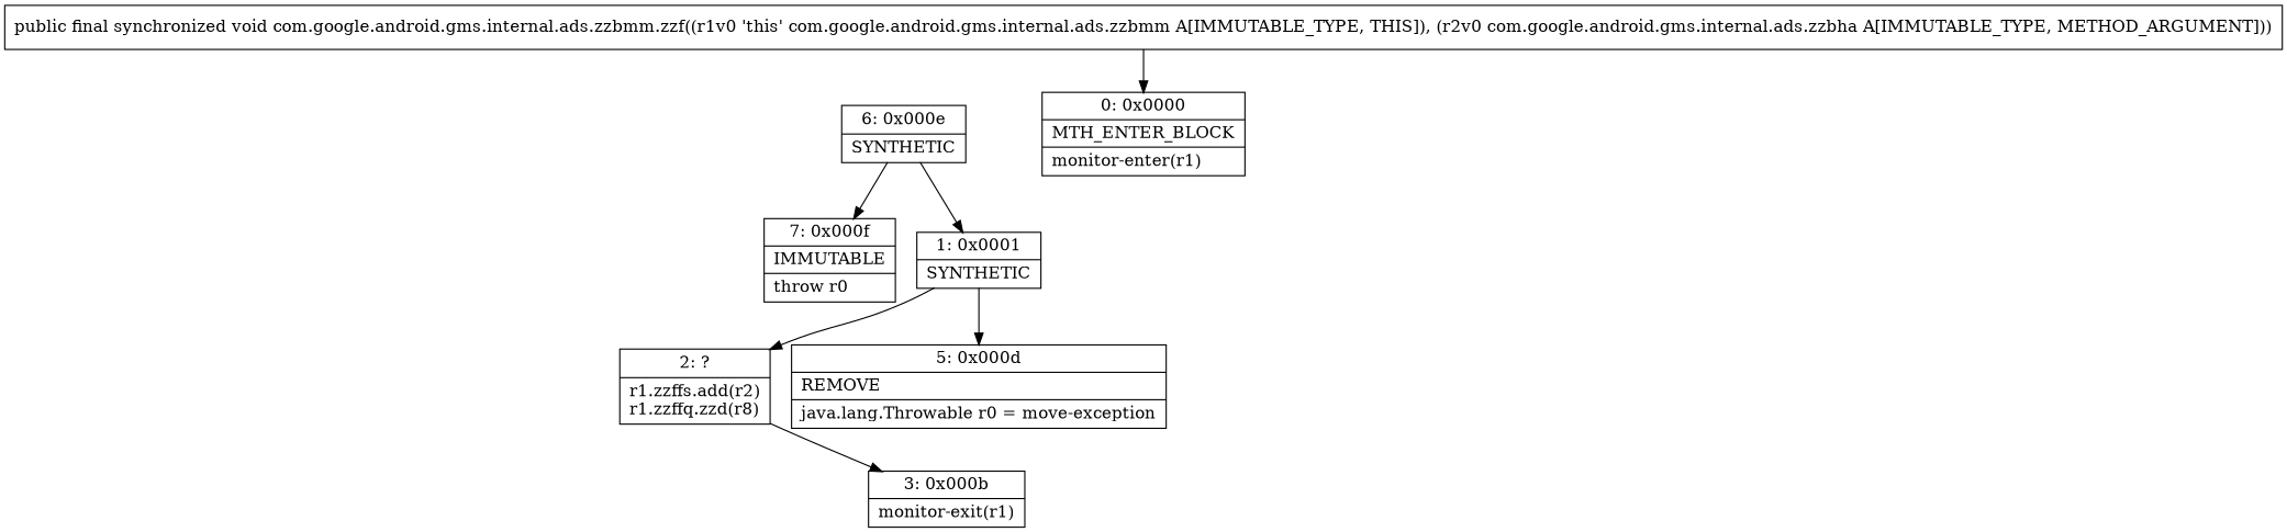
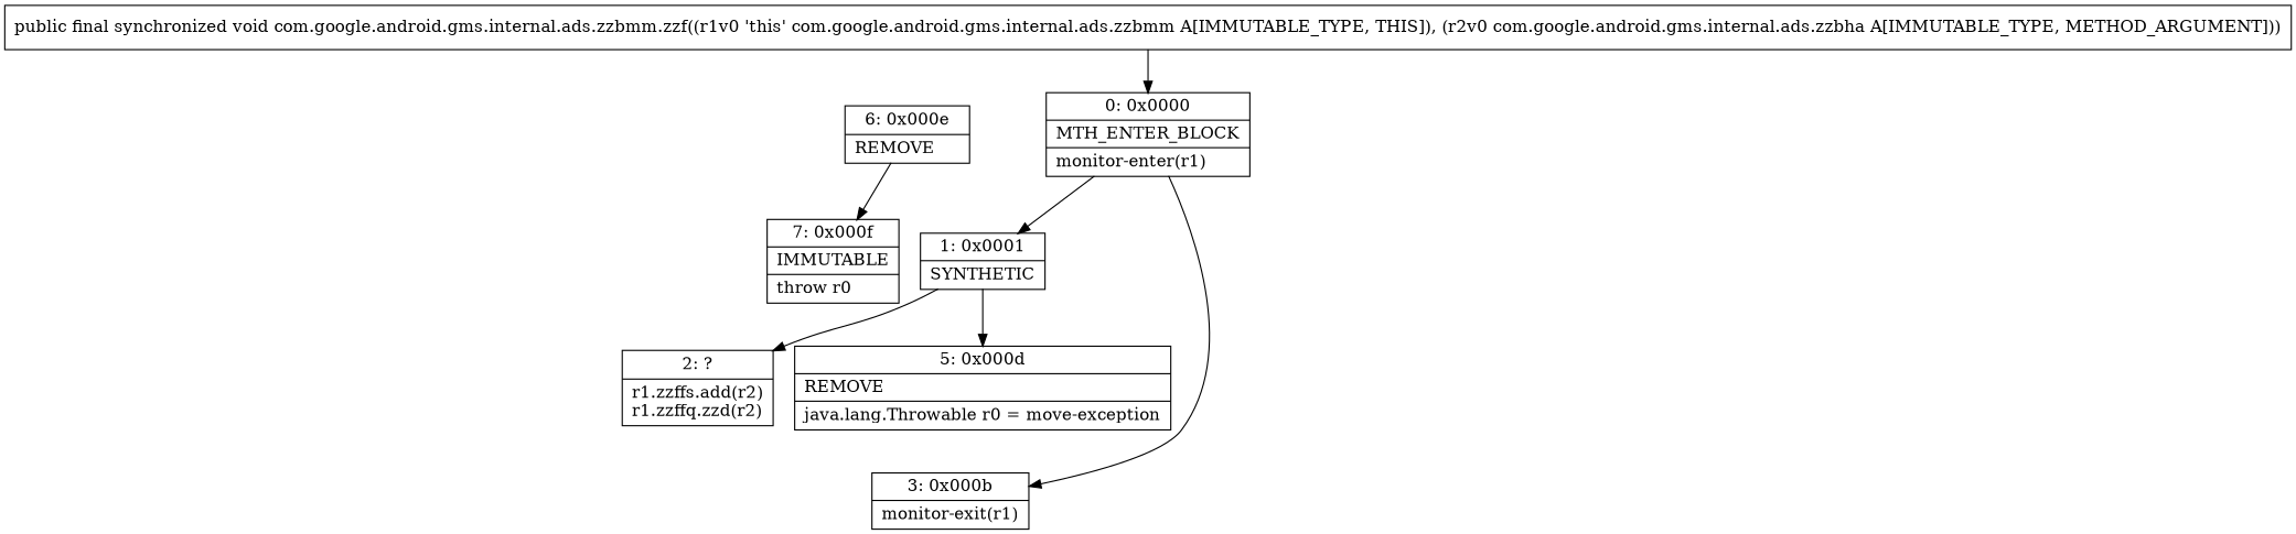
  digraph {
    node [shape=record]
    n1 [label="{0\:\ 0x0000|MTH_ENTER_BLOCK\l|monitor\-enter(r1)\l}"]
    n2 [label="{1\:\ 0x0001|SYNTHETIC\l}"]
-   n3 [label="{2\:\ ?|r1.zzffs.add(r2)\lr1.zzffq.zzd(r8)\l}"]
+   n3 [label="{2\:\ ?|r1.zzffs.add(r2)\lr1.zzffq.zzd(r2)\l}"]
    n4 [label="{5\:\ 0x000d|REMOVE\l|java.lang.Throwable r0 = move\-exception\l}"]
    n5 [label="{3\:\ 0x000b|monitor\-exit(r1)\l}"]
-   n6 [label="{6\:\ 0x000e|SYNTHETIC\l}"]
+   n6 [label="{6\:\ 0x000e|REMOVE\l}"]
    n7 [label="{7\:\ 0x000f|IMMUTABLE\l|throw r0\l}"]
    n8 [label="{public final synchronized void com.google.android.gms.internal.ads.zzbmm.zzf((r1v0 'this' com.google.android.gms.internal.ads.zzbmm A[IMMUTABLE_TYPE, THIS]), (r2v0 com.google.android.gms.internal.ads.zzbha A[IMMUTABLE_TYPE, METHOD_ARGUMENT])) }"]
-   n6 -> n2
+   n1 -> n2
    n2 -> n3
    n2 -> n4
-   n3 -> n5
+   n1 -> n5
    n6 -> n7
    n8 -> n1
  }
